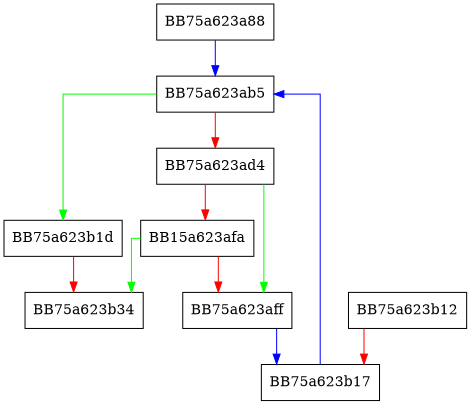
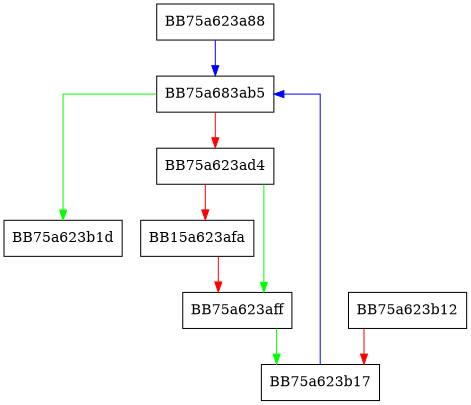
  digraph {
    splines=ortho
    node [shape=box]
    edge [color=red]
    BB75a623a88
-   BB75a623ab5
+   BB75a623ab5 [label=BB75a683ab5]
    BB75a623b1d
    BB75a623ad4
-   BB75a623b34
    BB75a623aff
    n7 [label=BB15a623afa]
    BB75a623b17
    BB75a623b12
    BB75a623a88 -> BB75a623ab5 [color=blue]
    BB75a623ab5 -> BB75a623b1d [color=green]
    BB75a623ab5 -> BB75a623ad4
-   BB75a623b1d -> BB75a623b34
    BB75a623ad4 -> BB75a623aff [color=green]
    BB75a623ad4 -> n7
-   BB75a623aff -> BB75a623b17 [color=blue]
-   n7 -> BB75a623b34 [color=green]
+   BB75a623aff -> BB75a623b17 [color=green]
    n7 -> BB75a623aff
    BB75a623b17 -> BB75a623ab5 [color=blue]
    BB75a623b12 -> BB75a623b17
  }
